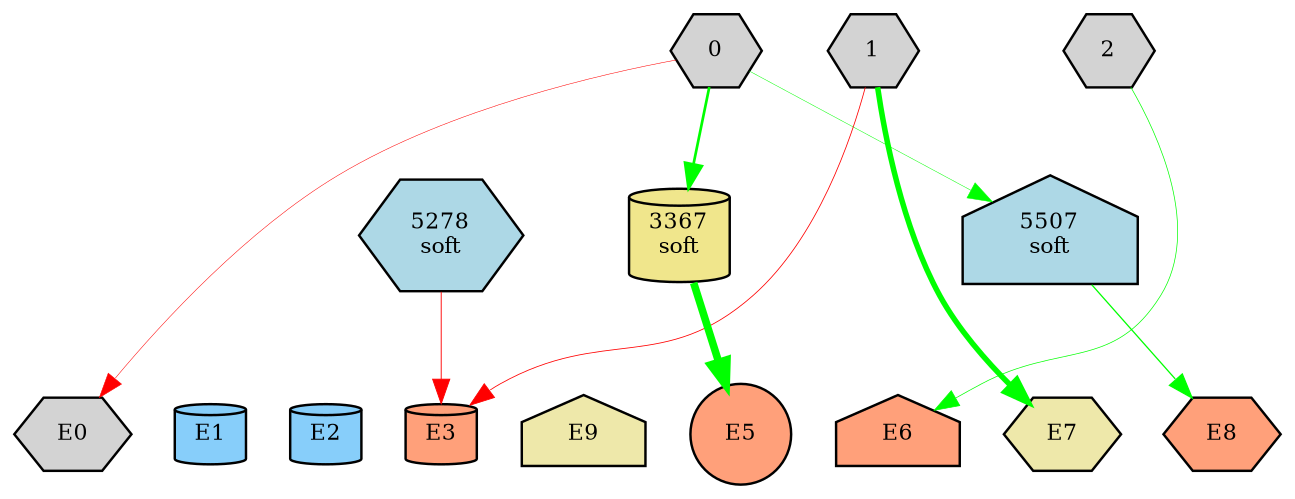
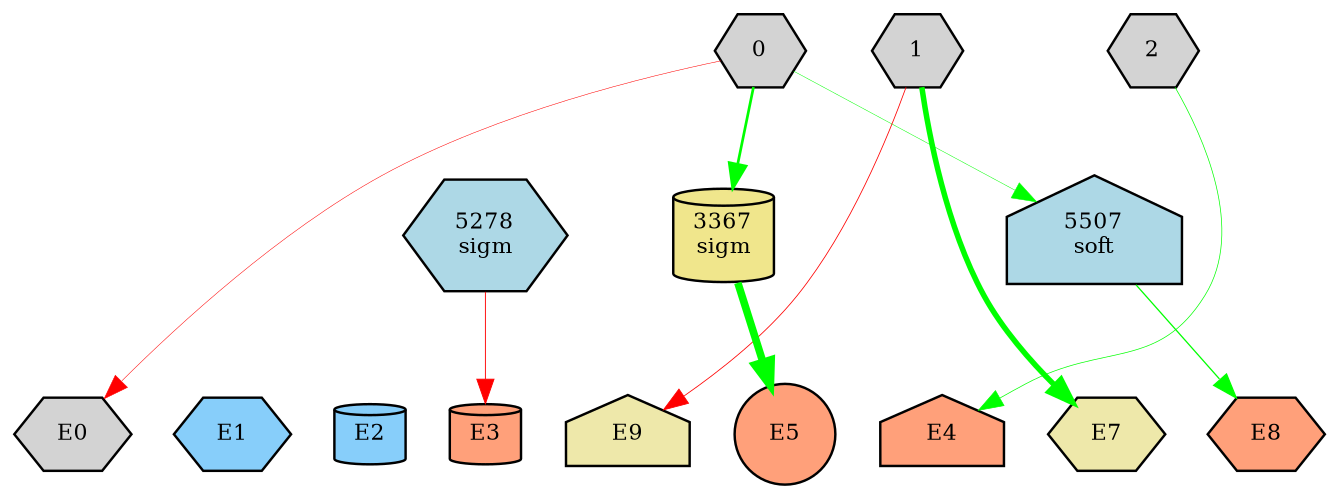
  digraph {
    node [fillcolor=lightgray fontsize=9 shape=hexagon style=filled]
    edge [style=invis]
    0 [height=0.2 width=0.2]
    1 [height=0.2 width=0.2]
    2 [height=0.2 width=0.2]
    E0 [height=0.2 width=0.2]
-   E1 [fillcolor=lightskyblue height=0.2 shape=cylinder width=0.2]
+   E1 [fillcolor=lightskyblue height=0.2 width=0.2]
    E2 [fillcolor=lightskyblue height=0.2 shape=cylinder width=0.2]
    E3 [fillcolor=lightsalmon height=0.2 shape=cylinder width=0.2]
    n8 [fillcolor=palegoldenrod height=0.2 label=E9 shape=house width=0.2]
    E5 [fillcolor=lightsalmon height=0.2 shape=circle width=0.2]
-   E6 [fillcolor=lightsalmon height=0.2 shape=house width=0.2]
+   E6 [fillcolor=lightsalmon height=0.2 shape=house width=0.2 label=E4]
    E7 [fillcolor=palegoldenrod height=0.2 width=0.2]
    E8 [fillcolor=lightsalmon height=0.2 width=0.2]
    n13 [fillcolor=lightblue height=0.2 label="5507\nsoft" shape=house width=0.2]
-   n14 [fillcolor=khaki height=0.2 label="3367\nsoft" shape=cylinder width=0.2]
-   n15 [fillcolor=lightblue height=0.2 label="5278\nsoft" width=0.2]
+   n14 [fillcolor=khaki height=0.2 label="3367\nsigm" shape=cylinder width=0.2]
+   n15 [fillcolor=lightblue height=0.2 label="5278\nsigm" width=0.2]
    subgraph sub_1 {
      rank=source
      0
      1
      2
    }
    subgraph sub_2 {
      rank=sink
      E0
      E1
      E2
      E3
      n8
      E5
      E6
      E7
      E8
    }
    0 -> 1
    0 -> E0 [color=red penwidth=0.20961959159327573 style=solid]
    0 -> n13 [color=green penwidth=0.1977740968998558 style=solid]
    0 -> n14 [color=green penwidth=1.0930665996903917 style=solid]
    1 -> 2
-   1 -> E3 [color=red penwidth=0.3292811864313703 style=solid]
+   1 -> n8 [color=red penwidth=0.3292811864313703 style=solid]
    1 -> E7 [color=green penwidth=2.2432336608685546 style=solid]
    2 -> E6 [color=green penwidth=0.2879820875576239 style=solid]
    E0 -> E1
    E1 -> E2
    E2 -> E3
    E3 -> n8
    n8 -> E5
    E5 -> E6
    E6 -> E7
    E7 -> E8
    n13 -> E8 [color=green penwidth=0.5240427232244793 style=solid]
    n14 -> E5 [color=green penwidth=3.0922934666148665 style=solid]
    n15 -> E3 [color=red penwidth=0.37212702317782087 style=solid]
  }
